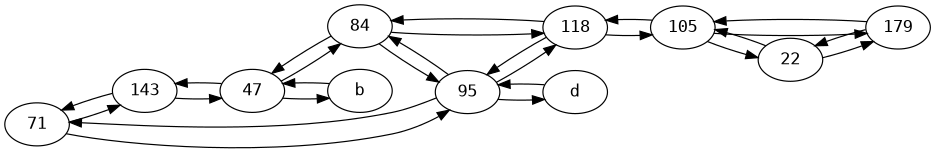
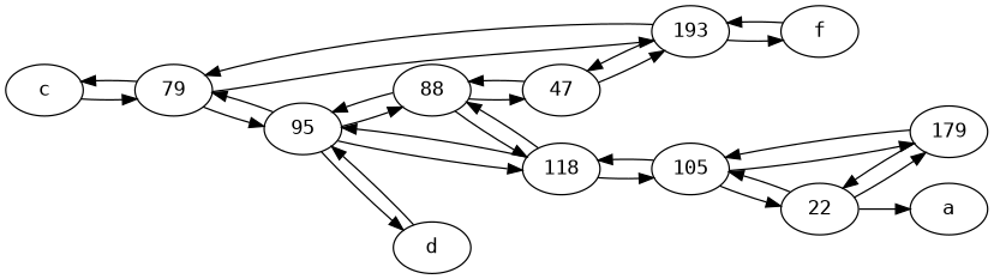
  digraph {
    fontname="DejaVu Sans Mono"
    rankdir=LR
    node [fontname="DejaVu Sans Mono"]
    edge [fontname="DejaVu Sans Mono"]
-   71
-   143
+   c
+   71 [label=79]
+   143 [label=193]
    95
+   f
    47
-   88 [label=84]
+   88
    118
    d
-   b
    105
    n12 [label=179]
    22
+   a
+   c -> 71
+   71 -> c
    71 -> 143
    71 -> 95
    143 -> 71
+   143 -> f
    143 -> 47
    95 -> 71
    95 -> 88
    95 -> 118
    95 -> d
+   f -> 143
    47 -> 143
    47 -> 88
-   47 -> b
    88 -> 95
    88 -> 47
    88 -> 118
    118 -> 95
    118 -> 88
    118 -> 105
    d -> 95
-   b -> 47
    105 -> 118
    105 -> n12
    105 -> 22
    n12 -> 105
    n12 -> 22
    22 -> 105
    22 -> n12
+   22 -> a
  }
